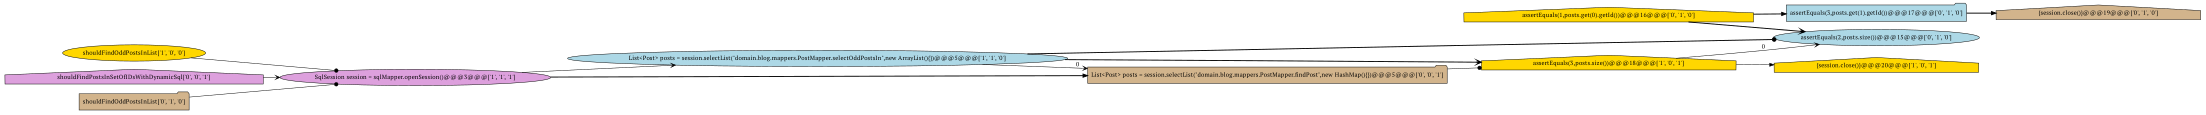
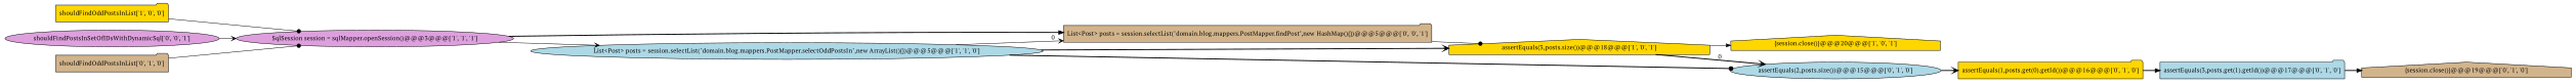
  digraph {
    fontname="PT Serif"
    rankdir=LR
    node [fillcolor=gold fontname="PT Serif" shape=house style=filled]
    edge [arrowhead=vee fontname="PT Serif" style=bold]
    n1 [fillcolor=lightblue label="assertEquals(2,posts.size())@@@15@@@['0', '1', '0']" shape=ellipse]
-   n2 [label="assertEquals(1,posts.get(0).getId())@@@16@@@['0', '1', '0']"]
+   n2 [label="assertEquals(1,posts.get(0).getId())@@@16@@@['0', '1', '0']" shape=folder]
    n3 [fillcolor=lightblue label="assertEquals(3,posts.get(1).getId())@@@17@@@['0', '1', '0']" shape=folder]
-   n4 [label="shouldFindOddPostsInList['1', '0', '0']" shape=ellipse]
+   n4 [label="shouldFindOddPostsInList['1', '0', '0']" shape=folder]
    n5 [fillcolor=plum label="SqlSession session = sqlMapper.openSession()@@@3@@@['1', '1', '1']" shape=ellipse]
    n6 [fillcolor=tan label="List<Post> posts = session.selectList(\"domain.blog.mappers.PostMapper.findPost\",new HashMap(){})@@@5@@@['0', '0', '1']" shape=folder]
    n7 [fillcolor=lightblue label="List<Post> posts = session.selectList(\"domain.blog.mappers.PostMapper.selectOddPostsIn\",new ArrayList(){})@@@5@@@['1', '1', '0']" shape=ellipse]
    n8 [label="assertEquals(3,posts.size())@@@18@@@['1', '0', '1']"]
    n9 [label="{session.close()}@@@20@@@['1', '0', '1']"]
-   n10 [fillcolor=plum label="shouldFindPostsInSetOfIDsWithDynamicSql['0', '0', '1']"]
+   n10 [fillcolor=plum label="shouldFindPostsInSetOfIDsWithDynamicSql['0', '0', '1']" shape=ellipse]
    n11 [fillcolor=tan label="{session.close()}@@@19@@@['0', '1', '0']"]
    n12 [fillcolor=tan label="shouldFindOddPostsInList['0', '1', '0']" shape=folder]
-   n2 -> n1
+   n1 -> n2
    n2 -> n3 [arrowhead=normal]
    n3 -> n11 [arrowhead=normal]
    n4 -> n5 [arrowhead=dot style=solid]
    n5 -> n6 [arrowhead=normal]
    n5 -> n7 [style=solid]
    n6 -> n8 [arrowhead=dot style=solid]
    n7 -> n1 [arrowhead=dot]
    n7 -> n6 [label=0 style=solid]
    n7 -> n8
-   n8 -> n1 [label=0 style=solid]
+   n8 -> n1 [label=0]
    n8 -> n9 [arrowhead=normal style=solid]
    n10 -> n5 [style=solid]
    n12 -> n5 [arrowhead=dot style=solid]
  }
